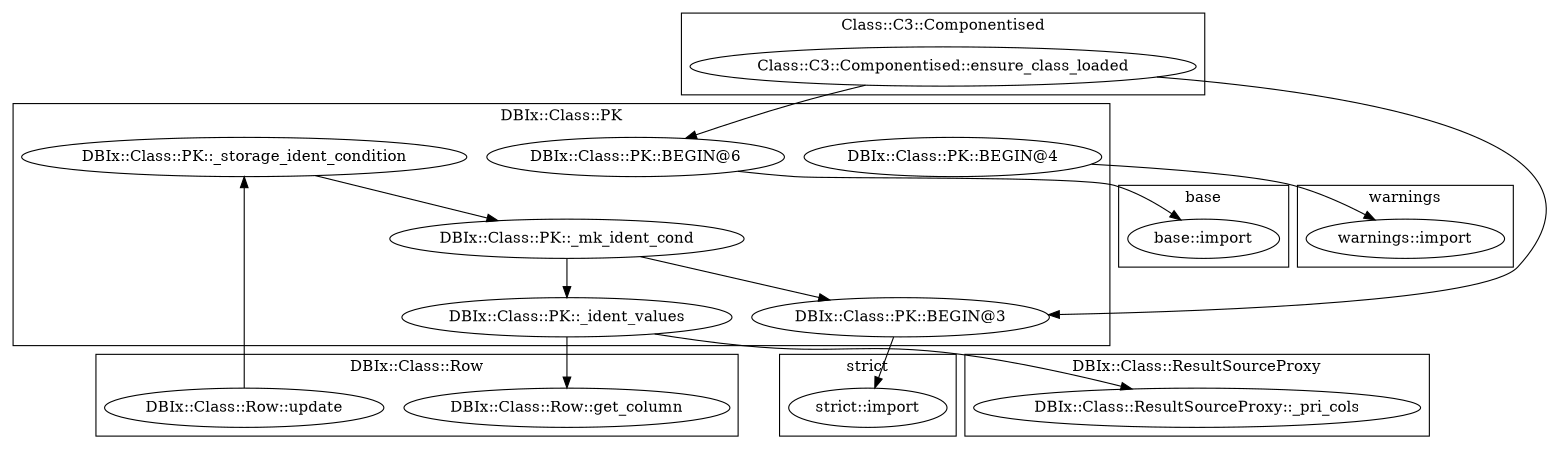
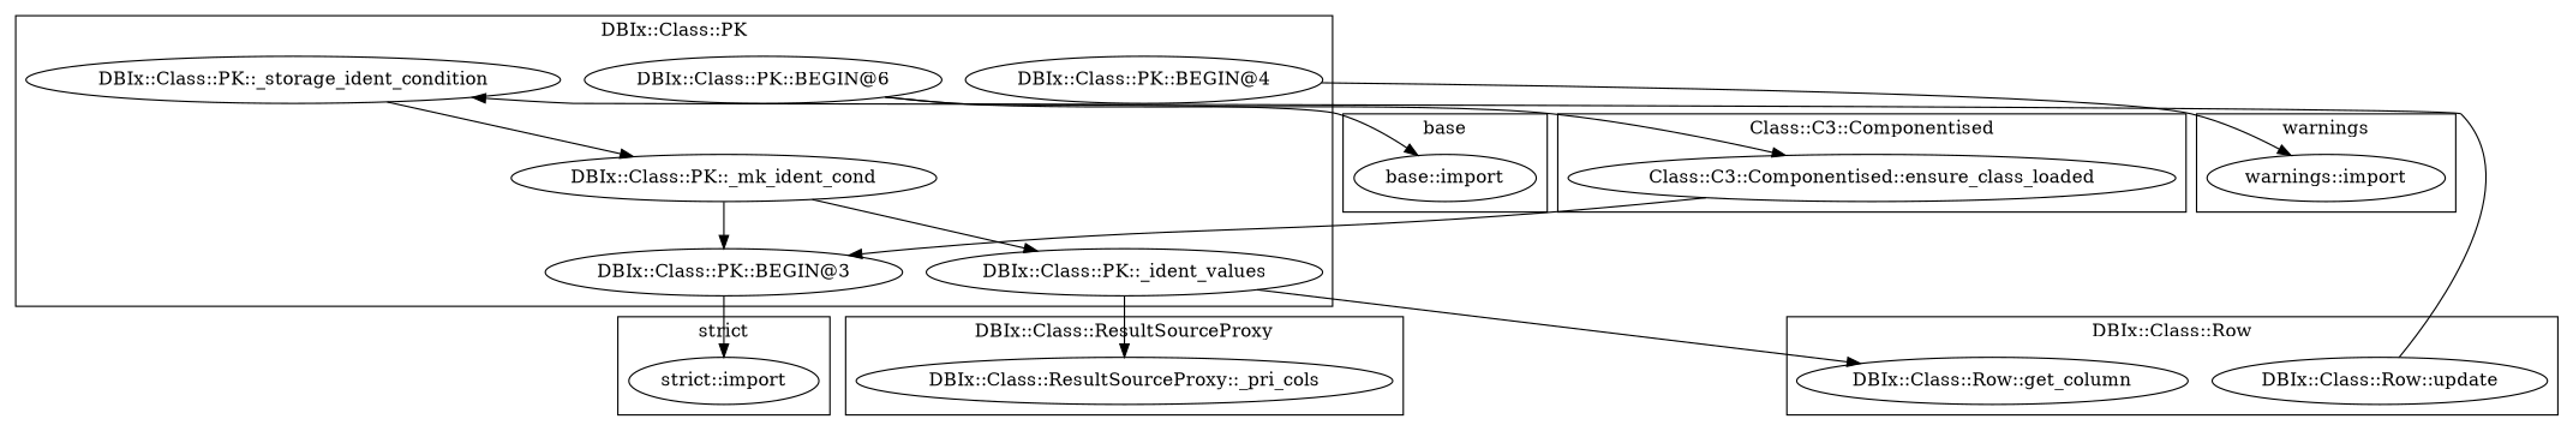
  digraph {
    "DBIx::Class::ResultSourceProxy::_pri_cols"
    "base::import"
    "Class::C3::Componentised::ensure_class_loaded"
    "DBIx::Class::PK::BEGIN@3"
    "DBIx::Class::PK::BEGIN@6"
    "DBIx::Class::PK::_storage_ident_condition"
    "DBIx::Class::PK::BEGIN@4"
    "DBIx::Class::PK::_mk_ident_cond"
    "DBIx::Class::PK::_ident_values"
    "warnings::import"
    "DBIx::Class::Row::get_column"
    "DBIx::Class::Row::update"
    "strict::import"
    subgraph cluster_1 {
      label="DBIx::Class::ResultSourceProxy"
      "DBIx::Class::ResultSourceProxy::_pri_cols"
    }
    subgraph cluster_2 {
      label=base
      "base::import"
    }
    subgraph cluster_3 {
      label="Class::C3::Componentised"
      "Class::C3::Componentised::ensure_class_loaded"
    }
    subgraph cluster_4 {
      label="DBIx::Class::PK"
      "DBIx::Class::PK::BEGIN@3"
      "DBIx::Class::PK::BEGIN@6"
      "DBIx::Class::PK::_storage_ident_condition"
      "DBIx::Class::PK::BEGIN@4"
      "DBIx::Class::PK::_mk_ident_cond"
      "DBIx::Class::PK::_ident_values"
    }
    subgraph cluster_5 {
      label=warnings
      "warnings::import"
    }
    subgraph cluster_6 {
      label="DBIx::Class::Row"
      "DBIx::Class::Row::get_column"
      "DBIx::Class::Row::update"
    }
    subgraph cluster_7 {
      label="strict"
      "strict::import"
    }
    "Class::C3::Componentised::ensure_class_loaded" -> "DBIx::Class::PK::BEGIN@3"
-   "Class::C3::Componentised::ensure_class_loaded" -> "DBIx::Class::PK::BEGIN@6"
+   "DBIx::Class::PK::BEGIN@6" -> "Class::C3::Componentised::ensure_class_loaded"
    "DBIx::Class::PK::BEGIN@3" -> "strict::import"
    "DBIx::Class::PK::BEGIN@6" -> "base::import"
    "DBIx::Class::PK::_storage_ident_condition" -> "DBIx::Class::PK::_mk_ident_cond"
    "DBIx::Class::PK::BEGIN@4" -> "warnings::import"
    "DBIx::Class::PK::_mk_ident_cond" -> "DBIx::Class::PK::BEGIN@3"
    "DBIx::Class::PK::_mk_ident_cond" -> "DBIx::Class::PK::_ident_values"
    "DBIx::Class::PK::_ident_values" -> "DBIx::Class::ResultSourceProxy::_pri_cols"
    "DBIx::Class::PK::_ident_values" -> "DBIx::Class::Row::get_column"
    "DBIx::Class::Row::update" -> "DBIx::Class::PK::_storage_ident_condition"
  }
